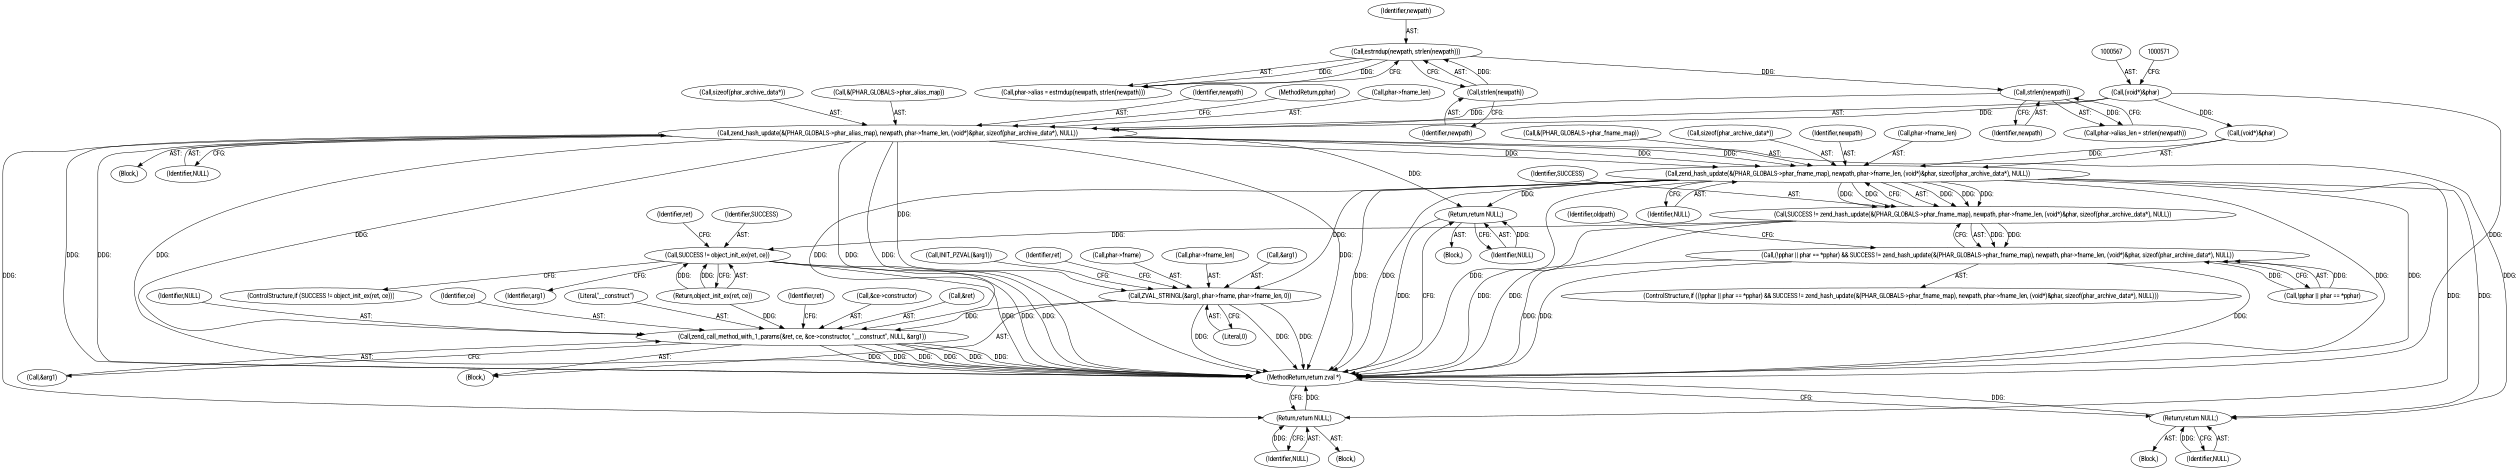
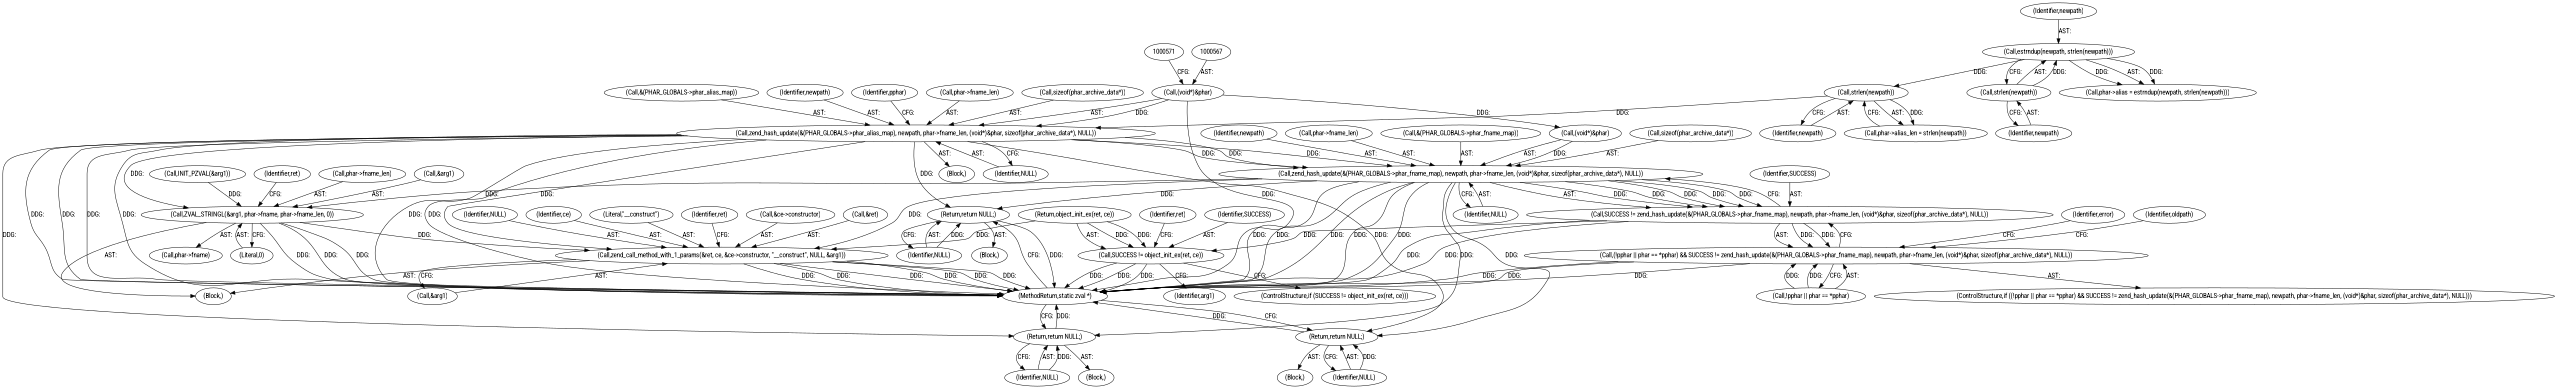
  digraph {
    fontname="Roboto Condensed"
    node [fontname="Roboto Condensed"]
    edge [fontname="Roboto Condensed"]
    n1 [label="(Call,zend_hash_update(&(PHAR_GLOBALS->phar_alias_map), newpath, phar->fname_len, (void*)&phar, sizeof(phar_archive_data*), NULL))"]
    n2 [label="(Call,zend_hash_update(&(PHAR_GLOBALS->phar_fname_map), newpath, phar->fname_len, (void*)&phar, sizeof(phar_archive_data*), NULL))"]
    n3 [label="(Return,return NULL;)"]
    n4 [label="(Return,return NULL;)"]
    n5 [label="(Return,return NULL;)"]
    n6 [label="(Call,ZVAL_STRINGL(&arg1, phar->fname, phar->fname_len, 0))"]
    n7 [label="(Call,zend_call_method_with_1_params(&ret, ce, &ce->constructor, \"__construct\", NULL, &arg1))"]
    n8 [label="(Block,)"]
    n9 [label="(Identifier,NULL)"]
-   n10 [label="(MethodReturn,return zval *)"]
+   n10 [label="(MethodReturn,static zval *)"]
    n11 [label="(Call,SUCCESS != zend_hash_update(&(PHAR_GLOBALS->phar_fname_map), newpath, phar->fname_len, (void*)&phar, sizeof(phar_archive_data*), NULL))"]
    n12 [label="(Identifier,NULL)"]
    n13 [label="(Block,)"]
    n14 [label="(Identifier,NULL)"]
    n15 [label="(Identifier,NULL)"]
    n16 [label="(Block,)"]
    n17 [label="(Block,)"]
    n18 [label="(Identifier,NULL)"]
    n19 [label="(Literal,0)"]
    n20 [label="(Block,)"]
    n21 [label="(Call,&arg1)"]
    n22 [label="(Call,strlen(newpath))"]
    n23 [label="(Identifier,newpath)"]
    n24 [label="(Call,phar->alias_len = strlen(newpath))"]
    n25 [label="(Call,estrndup(newpath, strlen(newpath)))"]
    n26 [label="(Call,strlen(newpath))"]
    n27 [label="(Call,phar->alias = estrndup(newpath, strlen(newpath)))"]
    n28 [label="(Identifier,newpath)"]
    n29 [label="(Call,(void*)&phar)"]
    n30 [label="(Call,(void*)&phar)"]
    n31 [label="(Call,(!pphar || phar == *pphar) && SUCCESS != zend_hash_update(&(PHAR_GLOBALS->phar_fname_map), newpath, phar->fname_len, (void*)&phar, sizeof(phar_archive_data*), NULL))"]
    n32 [label="(Call,SUCCESS != object_init_ex(ret, ce))"]
    n33 [label="(Call,!pphar || phar == *pphar)"]
    n34 [label="(ControlStructure,if ((!pphar || phar == *pphar) && SUCCESS != zend_hash_update(&(PHAR_GLOBALS->phar_fname_map), newpath, phar->fname_len, (void*)&phar, sizeof(phar_archive_data*), NULL)))"]
    n35 [label="(ControlStructure,if (SUCCESS != object_init_ex(ret, ce)))"]
    n36 [label="(Return,object_init_ex(ret, ce))"]
    n37 [label="(Identifier,arg1)"]
    n38 [label="(Identifier,newpath)"]
    n39 [label="(Identifier,ret)"]
    n40 [label="(Call,sizeof(phar_archive_data*))"]
    n41 [label="(Call,&ce->constructor)"]
    n42 [label="(Call,&ret)"]
+   n43 [label="(Identifier,error)"]
    n44 [label="(Call,phar->fname)"]
    n45 [label="(Identifier,NULL)"]
    n46 [label="(Call,sizeof(phar_archive_data*))"]
    n47 [label="(Call,&(PHAR_GLOBALS->phar_alias_map))"]
    n48 [label="(Identifier,newpath)"]
    n49 [label="(Identifier,newpath)"]
    n50 [label="(Call,phar->fname_len)"]
    n51 [label="(Identifier,ce)"]
    n52 [label="(Identifier,oldpath)"]
    n53 [label="(Call,&(PHAR_GLOBALS->phar_fname_map))"]
    n54 [label="(Literal,\"__construct\")"]
    n55 [label="(Identifier,ret)"]
    n56 [label="(Call,phar->fname_len)"]
-   n57 [label="(MethodReturn,pphar)"]
+   n57 [label="(Identifier,pphar)"]
    n58 [label="(Identifier,ret)"]
    n59 [label="(Identifier,SUCCESS)"]
    n60 [label="(Call,phar->fname_len)"]
    n61 [label="(Identifier,SUCCESS)"]
    n62 [label="(Call,&arg1)"]
    n63 [label="(Call,INIT_PZVAL(&arg1))"]
    1000567
    1000571
    n1 -> n2 [label="DDG: "]
    n1 -> n2 [label="DDG: "]
    n1 -> n2 [label="DDG: "]
    n1 -> n3 [label="DDG: "]
    n1 -> n4 [label="DDG: "]
    n1 -> n5 [label="DDG: "]
    n1 -> n6 [label="DDG: "]
    n1 -> n7 [label="DDG: "]
    n1 -> n8 [label="AST: "]
    n1 -> n9 [label="CFG: "]
    n1 -> n10 [label="DDG: "]
    n1 -> n10 [label="DDG: "]
    n1 -> n10 [label="DDG: "]
    n1 -> n10 [label="DDG: "]
    n1 -> n10 [label="DDG: "]
    n1 -> n10 [label="DDG: "]
    n2 -> n3 [label="DDG: "]
    n2 -> n4 [label="DDG: "]
    n2 -> n5 [label="DDG: "]
    n2 -> n6 [label="DDG: "]
    n2 -> n7 [label="DDG: "]
    n2 -> n10 [label="DDG: "]
    n2 -> n10 [label="DDG: "]
    n2 -> n10 [label="DDG: "]
    n2 -> n10 [label="DDG: "]
    n2 -> n10 [label="DDG: "]
    n2 -> n11 [label="AST: "]
    n2 -> n11 [label="DDG: "]
    n2 -> n11 [label="DDG: "]
    n2 -> n11 [label="DDG: "]
    n2 -> n11 [label="DDG: "]
    n2 -> n11 [label="DDG: "]
    n2 -> n12 [label="CFG: "]
    n3 -> n10 [label="DDG: "]
    n3 -> n13 [label="AST: "]
    n3 -> n14 [label="CFG: "]
    n4 -> n10 [label="DDG: "]
    n4 -> n15 [label="CFG: "]
    n4 -> n16 [label="AST: "]
    n5 -> n10 [label="DDG: "]
    n5 -> n17 [label="AST: "]
    n5 -> n18 [label="CFG: "]
    n6 -> n7 [label="DDG: "]
    n6 -> n10 [label="DDG: "]
    n6 -> n10 [label="DDG: "]
    n6 -> n10 [label="DDG: "]
    n6 -> n19 [label="CFG: "]
    n6 -> n20 [label="AST: "]
    n7 -> n10 [label="DDG: "]
    n7 -> n10 [label="DDG: "]
    n7 -> n10 [label="DDG: "]
    n7 -> n10 [label="DDG: "]
    n7 -> n10 [label="DDG: "]
    n7 -> n10 [label="DDG: "]
    n7 -> n20 [label="AST: "]
    n7 -> n21 [label="CFG: "]
    n9 -> n1 [label="AST: "]
    n10 -> n3 [label="CFG: "]
    n10 -> n4 [label="CFG: "]
    n10 -> n5 [label="CFG: "]
    n11 -> n2 [label="CFG: "]
    n11 -> n10 [label="DDG: "]
    n11 -> n10 [label="DDG: "]
    n11 -> n31 [label="AST: "]
    n11 -> n31 [label="DDG: "]
    n11 -> n31 [label="DDG: "]
    n11 -> n32 [label="DDG: "]
    n12 -> n2 [label="AST: "]
    n14 -> n3 [label="AST: "]
    n14 -> n3 [label="DDG: "]
    n15 -> n4 [label="AST: "]
    n15 -> n4 [label="DDG: "]
    n18 -> n5 [label="AST: "]
    n18 -> n5 [label="DDG: "]
    n19 -> n6 [label="AST: "]
    n21 -> n7 [label="AST: "]
    n22 -> n1 [label="DDG: "]
    n22 -> n23 [label="CFG: "]
    n22 -> n24 [label="AST: "]
    n22 -> n24 [label="DDG: "]
    n23 -> n22 [label="AST: "]
    n24 -> n22 [label="CFG: "]
    n25 -> n22 [label="DDG: "]
    n25 -> n26 [label="CFG: "]
    n25 -> n27 [label="AST: "]
    n25 -> n27 [label="DDG: "]
    n25 -> n27 [label="DDG: "]
    n26 -> n25 [label="AST: "]
    n26 -> n25 [label="DDG: "]
    n26 -> n28 [label="CFG: "]
-   n27 -> n25 [label="CFG: "]
    n28 -> n26 [label="AST: "]
    n29 -> n1 [label="AST: "]
    n29 -> n1 [label="DDG: "]
    n29 -> n10 [label="DDG: "]
    n29 -> n30 [label="DDG: "]
    n30 -> n2 [label="AST: "]
    n30 -> n2 [label="DDG: "]
    n31 -> n10 [label="DDG: "]
    n31 -> n10 [label="DDG: "]
    n31 -> n10 [label="DDG: "]
    n31 -> n11 [label="CFG: "]
    n31 -> n33 [label="CFG: "]
    n31 -> n34 [label="AST: "]
    n32 -> n10 [label="DDG: "]
    n32 -> n10 [label="DDG: "]
    n32 -> n10 [label="DDG: "]
    n32 -> n35 [label="CFG: "]
-   n32 -> n36 [label="CFG: "]
    n32 -> n37 [label="CFG: "]
    n33 -> n31 [label="AST: "]
    n33 -> n31 [label="DDG: "]
    n33 -> n31 [label="DDG: "]
    n36 -> n7 [label="DDG: "]
    n36 -> n32 [label="AST: "]
    n36 -> n32 [label="DDG: "]
    n36 -> n32 [label="DDG: "]
    n38 -> n25 [label="AST: "]
    n39 -> n6 [label="CFG: "]
    n40 -> n1 [label="AST: "]
    n41 -> n7 [label="AST: "]
    n42 -> n7 [label="AST: "]
-   n44 -> n6 [label="AST: "]
+   n43 -> n31 [label="CFG: "]
+   n6 -> n44 [label="AST: "]
    n45 -> n7 [label="AST: "]
    n46 -> n2 [label="AST: "]
    n47 -> n1 [label="AST: "]
    n48 -> n1 [label="AST: "]
    n49 -> n2 [label="AST: "]
    n50 -> n2 [label="AST: "]
    n51 -> n7 [label="AST: "]
    n52 -> n31 [label="CFG: "]
    n53 -> n2 [label="AST: "]
    n54 -> n7 [label="AST: "]
    n55 -> n32 [label="CFG: "]
    n56 -> n6 [label="AST: "]
    n57 -> n1 [label="CFG: "]
    n58 -> n7 [label="CFG: "]
    n59 -> n11 [label="AST: "]
    n60 -> n1 [label="AST: "]
    n61 -> n32 [label="AST: "]
    n62 -> n6 [label="AST: "]
-   n63 -> n6 [label="CFG: "]
+   n63 -> n6 [label="DDG: "]
    1000567 -> n29 [label="AST: "]
    1000571 -> n29 [label="CFG: "]
  }
